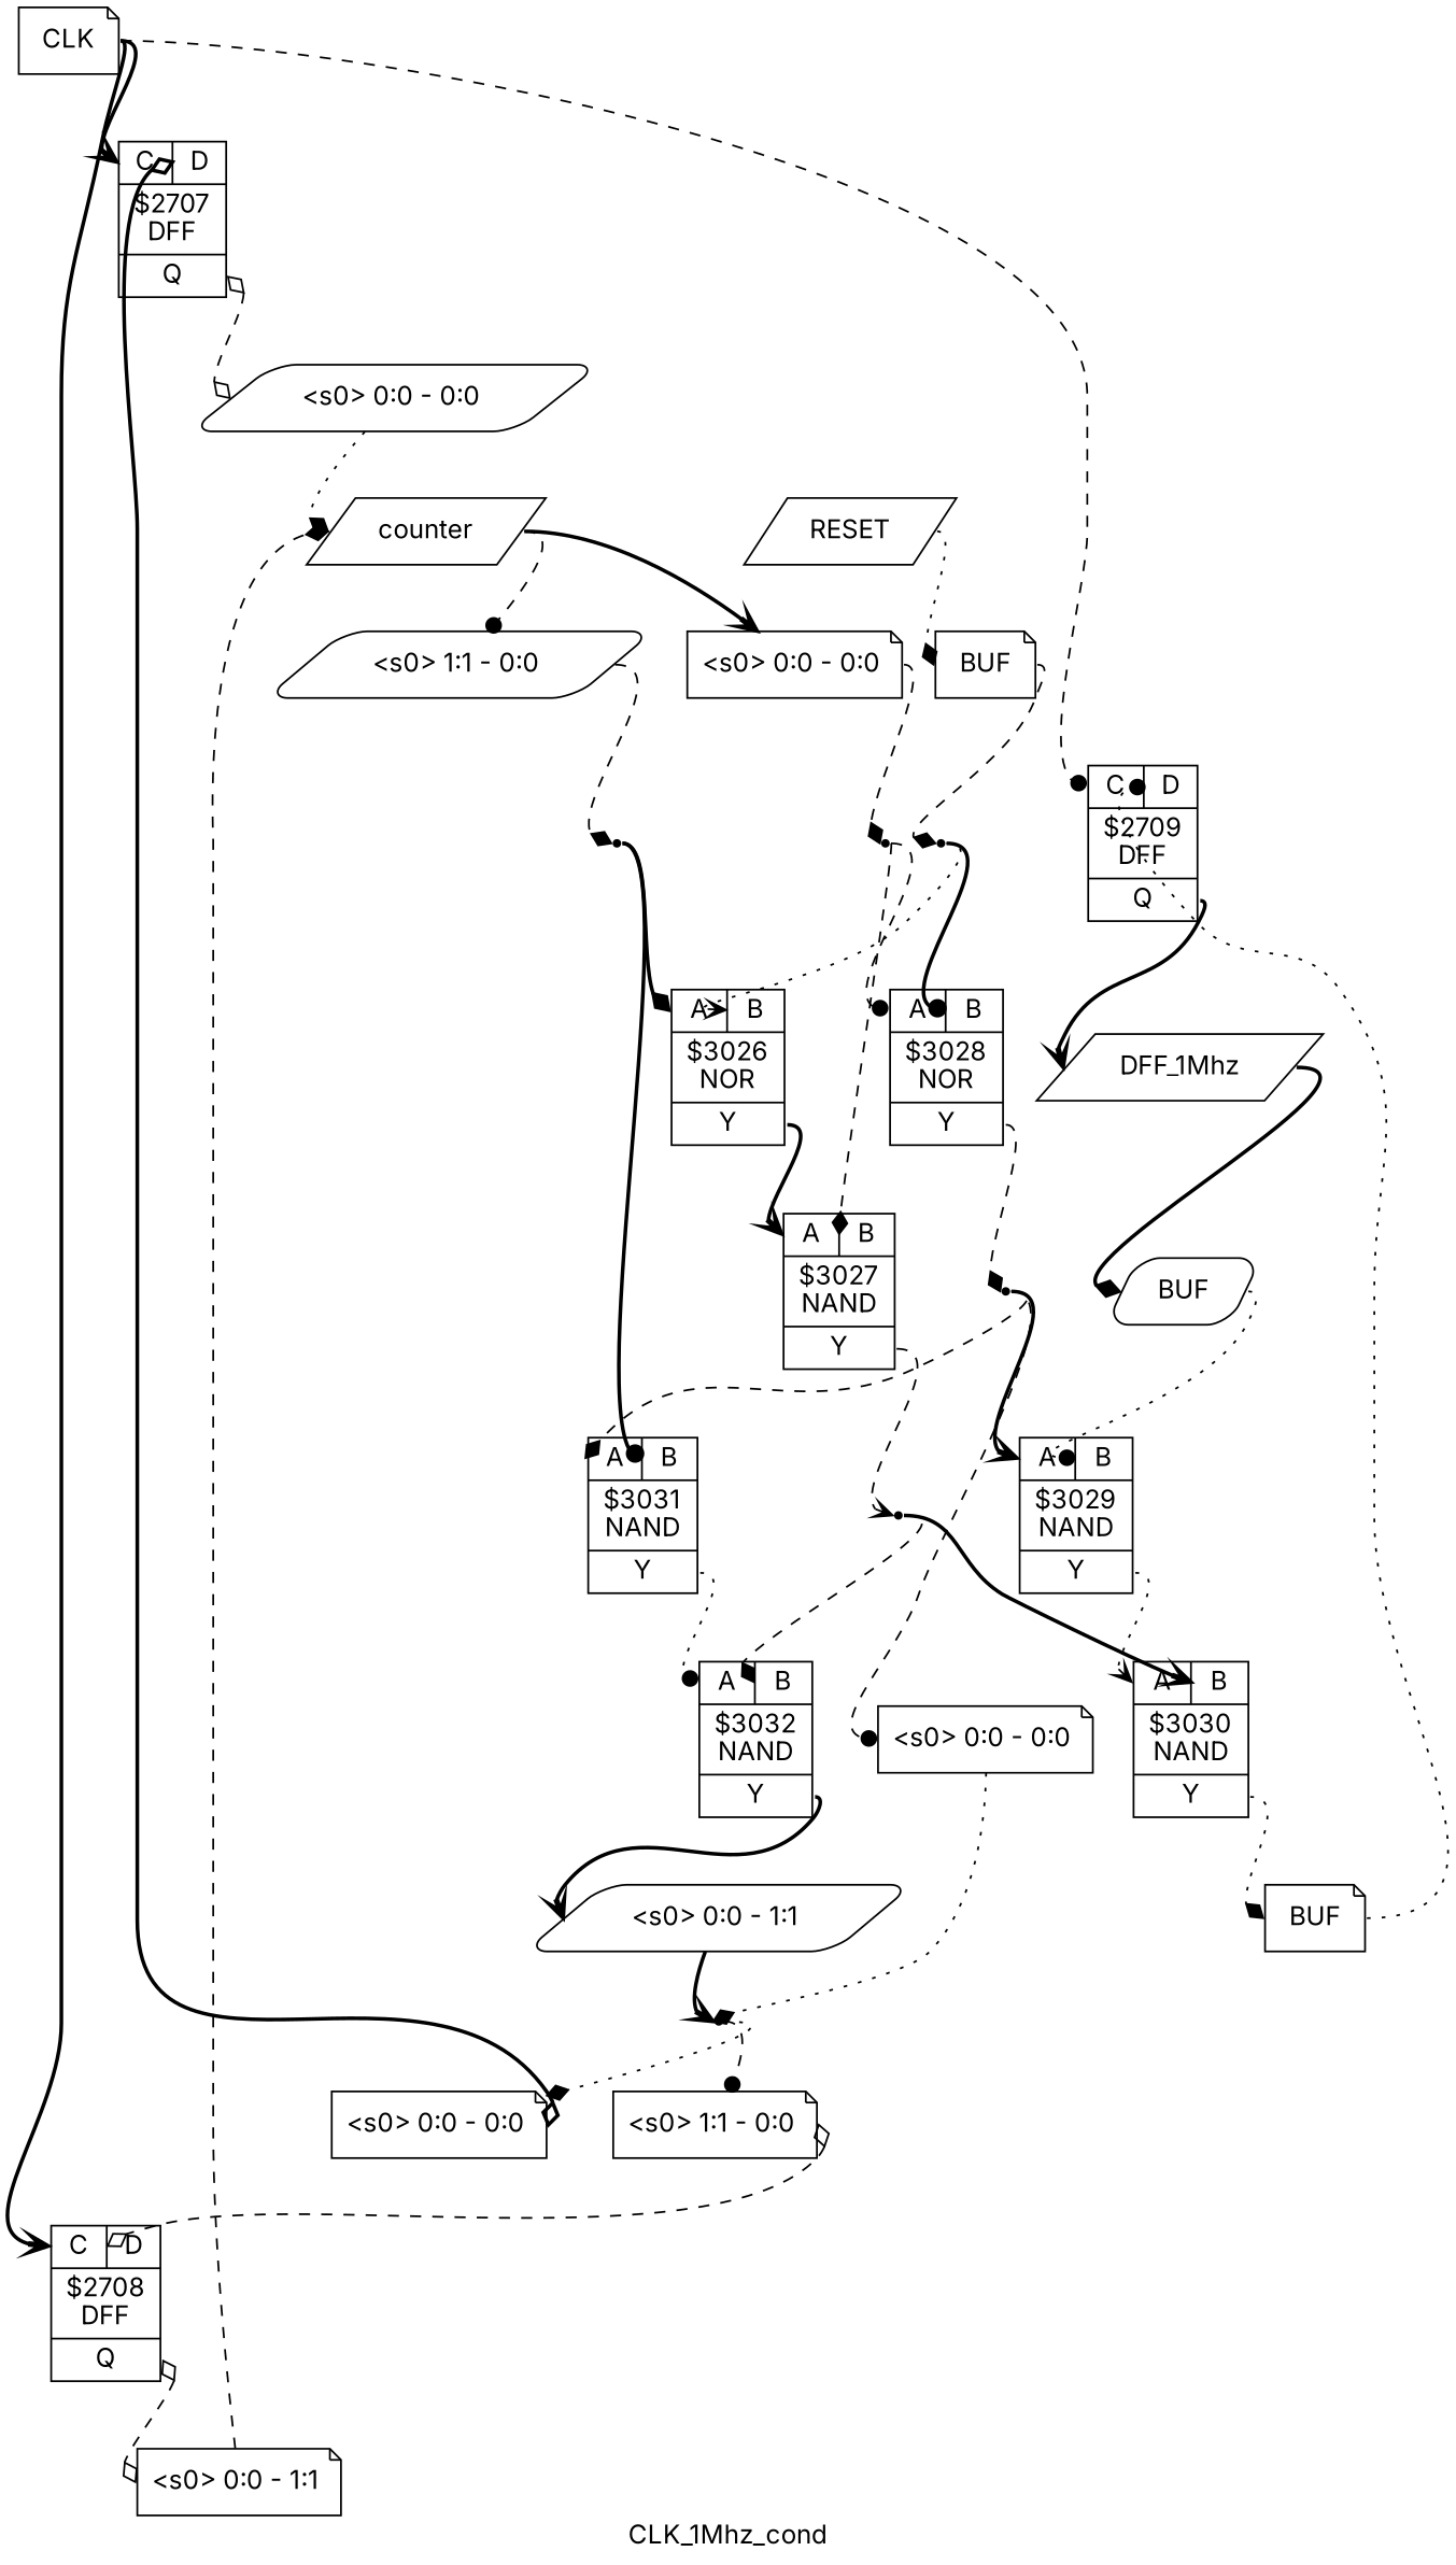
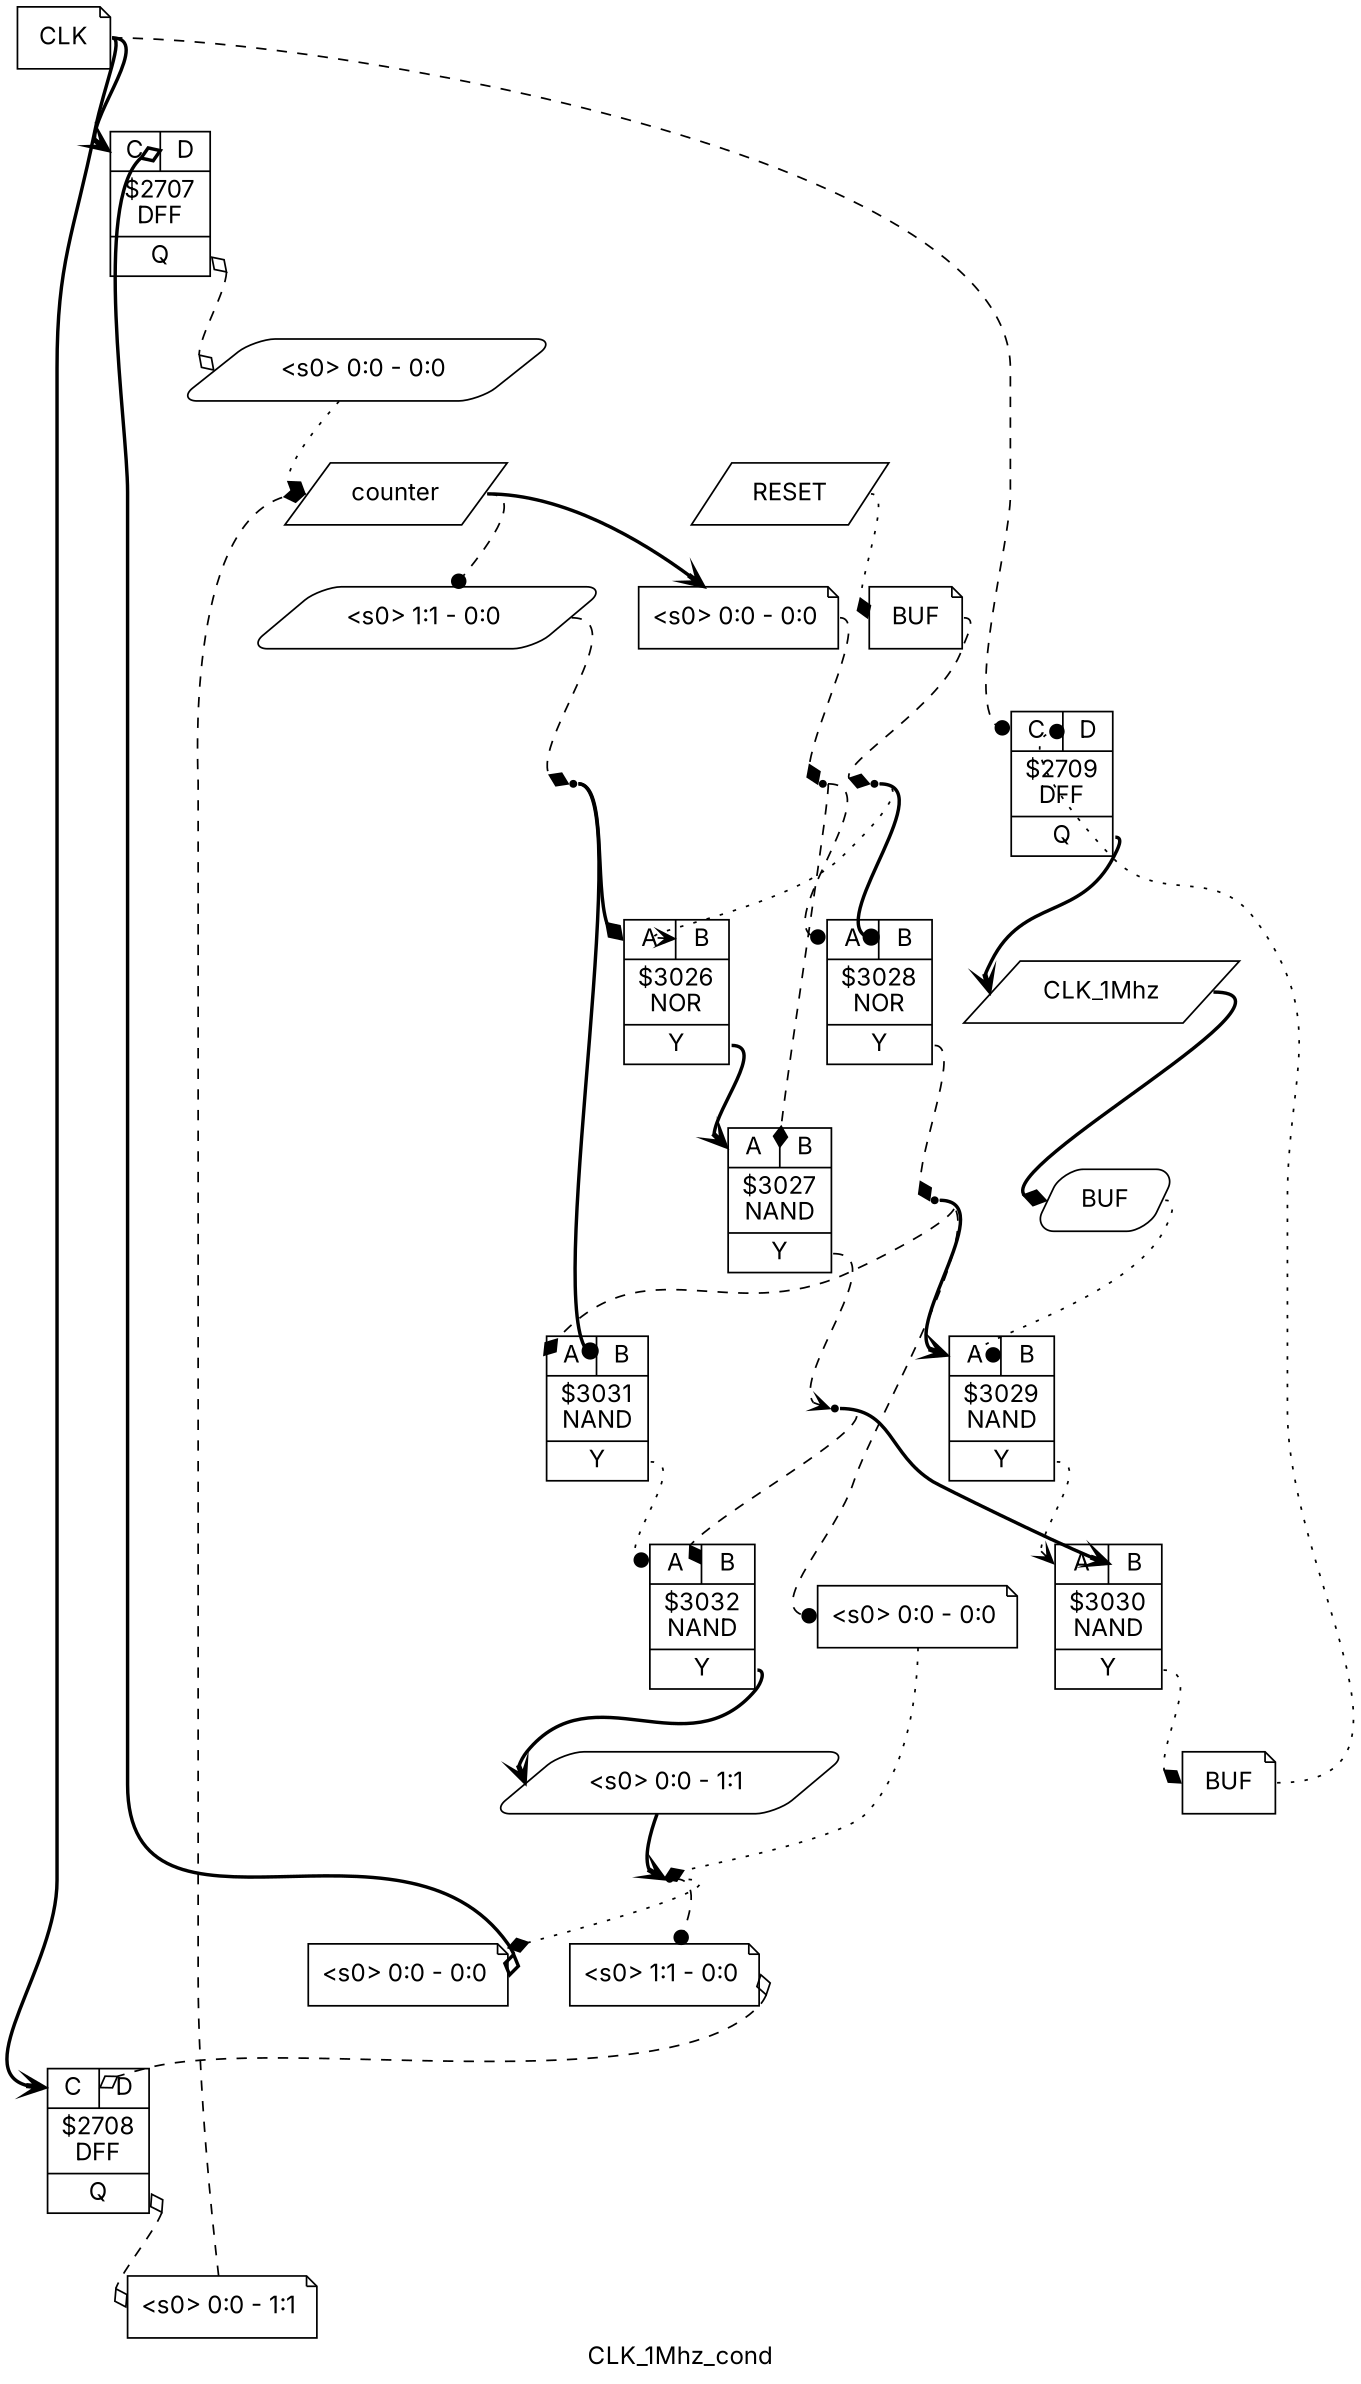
  digraph {
    fontname=Inter
    label=CLK_1Mhz_cond
    rankdir=TB
    remincross=true
    node [fontname=Inter shape=record]
    edge [arrowhead=diamond color=black fontname=Inter headport=w style=dashed tailport=e]
    n21 [color=black fontcolor=black label=CLK shape=note]
    c38 [label="{{<p35> C|<p36> D}|$2709\nDFF|{<p37> Q}}"]
    c39 [label="{{<p35> C|<p36> D}|$2707\nDFF|{<p37> Q}}"]
    c40 [label="{{<p35> C|<p36> D}|$2708\nDFF|{<p37> Q}}"]
-   n22 [color=black fontcolor=black label=DFF_1Mhz shape=parallelogram]
+   n22 [color=black fontcolor=black label=CLK_1Mhz shape=parallelogram]
    x0 [label="<s0> 0:0 - 0:0 " shape=parallelogram style=rounded]
    x2 [label="<s0> 0:0 - 1:1 " shape=note style=rounded]
    x8 [label=BUF shape=parallelogram style=rounded]
    c31 [label="{{<p25> A|<p26> B}|$3029\nNAND|{<p27> Y}}"]
    n23 [color=black fontcolor=black label=RESET shape=parallelogram]
    x4 [label=BUF shape=note style=rounded]
    n2 [shape=point]
    n24 [color=black fontcolor=black label=counter shape=parallelogram]
    x9 [label="<s0> 1:1 - 0:0 " shape=parallelogram style=rounded]
    x10 [label="<s0> 0:0 - 0:0 " shape=note style=rounded]
    n4 [shape=point]
    n5 [shape=point]
    c28 [label="{{<p25> A|<p26> B}|$3026\nNOR|{<p27> Y}}"]
    c29 [label="{{<p25> A|<p26> B}|$3027\nNAND|{<p27> Y}}"]
    n10 [shape=point]
    c32 [label="{{<p25> A|<p26> B}|$3030\nNAND|{<p27> Y}}"]
    c34 [label="{{<p25> A|<p26> B}|$3032\nNAND|{<p27> Y}}"]
    c30 [label="{{<p25> A|<p26> B}|$3028\nNOR|{<p27> Y}}"]
    n7 [shape=point]
    c33 [label="{{<p25> A|<p26> B}|$3031\nNAND|{<p27> Y}}"]
    x6 [label="<s0> 0:0 - 0:0 " shape=note style=rounded]
    x5 [label=BUF shape=note style=rounded]
    x7 [label="<s0> 0:0 - 1:1 " shape=parallelogram style=rounded]
    n14 [shape=point]
    x1 [label="<s0> 0:0 - 0:0 " shape=note style=rounded]
    x3 [label="<s0> 1:1 - 0:0 " shape=note style=rounded]
    n21 -> c38 [arrowhead=dot headport="p35:w"]
    n21 -> c39 [arrowhead=vee headport="p35:w" style=bold]
    n21 -> c40 [arrowhead=vee headport="p35:w" style=bold]
    c38 -> n22 [arrowhead=vee style=bold tailport="p37:e"]
    c39 -> x0 [arrowhead=odiamond arrowtail=odiamond dir=both tailport="p37:e"]
    c40 -> x2 [arrowhead=odiamond arrowtail=odiamond dir=both tailport="p37:e"]
    n22 -> x8 [headport="w:w" style=bold]
    x0 -> n24 [style=dotted tailport="s0:e"]
    x2 -> n24 [tailport="s0:e"]
    x8 -> c31 [arrowhead=dot headport="p26:w" style=dotted tailport="e:e"]
    c31 -> c32 [arrowhead=vee headport="p25:w" style=dotted tailport="p27:e"]
    n23 -> x4 [headport="w:w" style=dotted]
    x4 -> n2 [tailport="e:e"]
    n2 -> c28 [arrowhead=vee headport="p26:w" style=dotted]
    n2 -> c30 [arrowhead=dot headport="p26:w" style=bold]
    n24 -> x9 [arrowhead=dot headport="s0:w"]
    n24 -> x10 [arrowhead=vee headport="s0:w" style=bold]
    x9 -> n4
    x10 -> n5
    n4 -> c28 [headport="p25:w" style=bold]
    n4 -> c33 [arrowhead=dot headport="p26:w" style=bold]
    n5 -> c29 [headport="p26:w"]
    n5 -> c30 [arrowhead=dot headport="p25:w"]
    c28 -> c29 [arrowhead=vee headport="p25:w" style=bold tailport="p27:e"]
    c29 -> n10 [arrowhead=vee tailport="p27:e"]
    n10 -> c32 [arrowhead=vee headport="p26:w" style=bold]
    n10 -> c34 [headport="p26:w"]
    c32 -> x5 [headport="w:w" style=dotted tailport="p27:e"]
    c34 -> x7 [arrowhead=vee style=bold tailport="p27:e"]
    c30 -> n7 [tailport="p27:e"]
    n7 -> c31 [arrowhead=vee headport="p25:w" style=bold]
    n7 -> c33 [headport="p25:w"]
    n7 -> x6 [arrowhead=dot]
    c33 -> c34 [arrowhead=dot headport="p25:w" style=dotted tailport="p27:e"]
    x6 -> n14 [style=dotted tailport="s0:e"]
    x5 -> c38 [arrowhead=dot headport="p36:w" style=dotted tailport="e:e"]
    x7 -> n14 [arrowhead=vee style=bold tailport="s0:e"]
    n14 -> x1 [headport="s0:w" style=dotted]
    n14 -> x3 [arrowhead=dot headport="s0:w"]
    x1 -> c39 [arrowhead=odiamond arrowtail=odiamond dir=both headport="p36:w" style=bold]
    x3 -> c40 [arrowhead=odiamond arrowtail=odiamond dir=both headport="p36:w"]
  }
